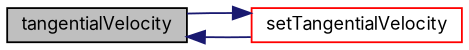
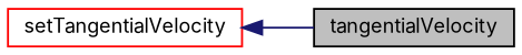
  digraph {
    rankdir=LR
    fontname=Inter
    node [fontname=Inter fontsize=10 shape=record]
    edge [color=midnightblue dir=back fontname=Inter fontsize=10 labelfontname=FreeSans labelfontsize=10 style=solid]
    n1 [color=black fillcolor=grey75 fontcolor=black height=0.2 label=tangentialVelocity style=filled width=0.4]
    n2 [color=red height=0.2 label=setTangentialVelocity width=0.4]
-   n1 -> n2
    n2 -> n1
  }
